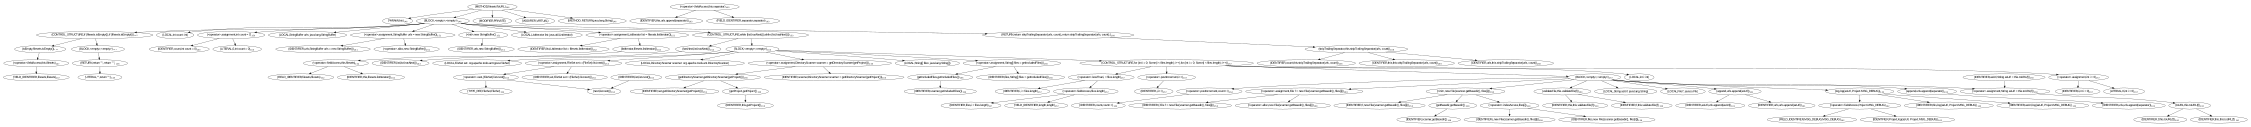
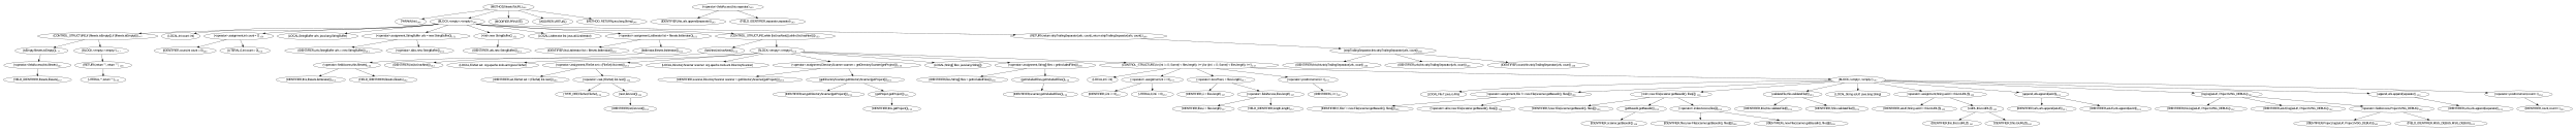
  digraph {
    fontname="Liberation Sans"
    node [fontname="Liberation Sans"]
    edge [fontname="Liberation Sans"]
    n1 [label=<(METHOD,filesetsToURL)<SUB>146</SUB>>]
    n2 [label=<(PARAM,this)<SUB>146</SUB>>]
    n3 [label=<(BLOCK,&lt;empty&gt;,&lt;empty&gt;)<SUB>146</SUB>>]
    n4 [label=<(MODIFIER,PRIVATE)>]
    n5 [label=<(MODIFIER,VIRTUAL)>]
    n6 [label=<(METHOD_RETURN,java.lang.String)<SUB>146</SUB>>]
    n7 [label=<(CONTROL_STRUCTURE,if (filesets.isEmpty()),if (filesets.isEmpty()))<SUB>147</SUB>>]
    n8 [label=<(LOCAL,int count: int)>]
    n9 [label=<(&lt;operator&gt;.assignment,int count = 0)<SUB>150</SUB>>]
    n10 [label=<(LOCAL,StringBuffer urls: java.lang.StringBuffer)>]
    n11 [label=<(&lt;operator&gt;.assignment,StringBuffer urls = new StringBuffer())<SUB>151</SUB>>]
    n12 [label=<(&lt;init&gt;,new StringBuffer())<SUB>151</SUB>>]
    n13 [label=<(LOCAL,ListIterator list: java.util.ListIterator)>]
    n14 [label=<(&lt;operator&gt;.assignment,ListIterator list = filesets.listIterator())<SUB>152</SUB>>]
    n15 [label=<(CONTROL_STRUCTURE,while (list.hasNext()),while (list.hasNext()))<SUB>153</SUB>>]
    n16 [label=<(RETURN,return stripTrailingSeparator(urls, count);,return stripTrailingSeparator(urls, count);)<SUB>168</SUB>>]
    n17 [label=<(isEmpty,filesets.isEmpty())<SUB>147</SUB>>]
    n18 [label=<(BLOCK,&lt;empty&gt;,&lt;empty&gt;)<SUB>147</SUB>>]
    n19 [label=<(IDENTIFIER,count,int count = 0)<SUB>150</SUB>>]
    n20 [label=<(LITERAL,0,int count = 0)<SUB>150</SUB>>]
    n21 [label=<(IDENTIFIER,urls,StringBuffer urls = new StringBuffer())<SUB>151</SUB>>]
    n22 [label=<(&lt;operator&gt;.alloc,new StringBuffer())<SUB>151</SUB>>]
    n23 [label=<(IDENTIFIER,urls,new StringBuffer())<SUB>151</SUB>>]
    n24 [label=<(IDENTIFIER,list,ListIterator list = filesets.listIterator())<SUB>152</SUB>>]
    n25 [label=<(listIterator,filesets.listIterator())<SUB>152</SUB>>]
    n26 [label=<(hasNext,list.hasNext())<SUB>153</SUB>>]
    n27 [label=<(BLOCK,&lt;empty&gt;,&lt;empty&gt;)<SUB>153</SUB>>]
    n28 [label=<(stripTrailingSeparator,this.stripTrailingSeparator(urls, count))<SUB>168</SUB>>]
    n29 [label=<(&lt;operator&gt;.fieldAccess,this.filesets)<SUB>147</SUB>>]
    n30 [label=<(RETURN,return &quot;&quot;;,return &quot;&quot;;)<SUB>148</SUB>>]
    n31 [label=<(FIELD_IDENTIFIER,filesets,filesets)<SUB>147</SUB>>]
    n32 [label=<(LITERAL,&quot;&quot;,return &quot;&quot;;)<SUB>148</SUB>>]
    n33 [label=<(&lt;operator&gt;.fieldAccess,this.filesets)<SUB>152</SUB>>]
    n34 [label=<(IDENTIFIER,this,filesets.listIterator())<SUB>152</SUB>>]
    n35 [label=<(FIELD_IDENTIFIER,filesets,filesets)<SUB>152</SUB>>]
    n36 [label=<(IDENTIFIER,list,list.hasNext())<SUB>153</SUB>>]
    n37 [label=<(LOCAL,FileSet set: org.apache.tools.ant.types.FileSet)>]
    n38 [label=<(&lt;operator&gt;.assignment,FileSet set = (FileSet) list.next())<SUB>154</SUB>>]
    n39 [label=<(LOCAL,DirectoryScanner scanner: org.apache.tools.ant.DirectoryScanner)>]
    n40 [label=<(&lt;operator&gt;.assignment,DirectoryScanner scanner = getDirectoryScanner(getProject()))<SUB>155</SUB>>]
    n41 [label=<(LOCAL,String[] files: java.lang.String[])>]
    n42 [label=<(&lt;operator&gt;.assignment,String[] files = getIncludedFiles())<SUB>156</SUB>>]
    n43 [label=<(CONTROL_STRUCTURE,for (int i = 0; Some(i &lt; files.length); i++),for (int i = 0; Some(i &lt; files.length); i++))<SUB>157</SUB>>]
    n44 [label=<(IDENTIFIER,set,FileSet set = (FileSet) list.next())<SUB>154</SUB>>]
    n45 [label=<(&lt;operator&gt;.cast,(FileSet) list.next())<SUB>154</SUB>>]
    n46 [label=<(IDENTIFIER,scanner,DirectoryScanner scanner = getDirectoryScanner(getProject()))<SUB>155</SUB>>]
    n47 [label=<(getDirectoryScanner,getDirectoryScanner(getProject()))<SUB>155</SUB>>]
    n48 [label=<(IDENTIFIER,files,String[] files = getIncludedFiles())<SUB>156</SUB>>]
    n49 [label=<(getIncludedFiles,getIncludedFiles())<SUB>156</SUB>>]
    n50 [label=<(LOCAL,int i: int)>]
    n51 [label=<(&lt;operator&gt;.assignment,int i = 0)<SUB>157</SUB>>]
    n52 [label=<(&lt;operator&gt;.lessThan,i &lt; files.length)<SUB>157</SUB>>]
    n53 [label=<(&lt;operator&gt;.postIncrement,i++)<SUB>157</SUB>>]
    n54 [label=<(BLOCK,&lt;empty&gt;,&lt;empty&gt;)<SUB>157</SUB>>]
    n55 [label=<(TYPE_REF,FileSet,FileSet)<SUB>154</SUB>>]
    n56 [label=<(next,list.next())<SUB>154</SUB>>]
    n57 [label=<(IDENTIFIER,list,list.next())<SUB>154</SUB>>]
    n58 [label=<(IDENTIFIER,set,getDirectoryScanner(getProject()))<SUB>155</SUB>>]
    n59 [label=<(getProject,getProject())<SUB>155</SUB>>]
    n60 [label=<(IDENTIFIER,this,getProject())<SUB>155</SUB>>]
    n61 [label=<(IDENTIFIER,scanner,getIncludedFiles())<SUB>156</SUB>>]
    n62 [label=<(IDENTIFIER,i,int i = 0)<SUB>157</SUB>>]
    n63 [label=<(LITERAL,0,int i = 0)<SUB>157</SUB>>]
    n64 [label=<(IDENTIFIER,i,i &lt; files.length)<SUB>157</SUB>>]
    n65 [label=<(&lt;operator&gt;.fieldAccess,files.length)<SUB>157</SUB>>]
    n66 [label=<(IDENTIFIER,i,i++)<SUB>157</SUB>>]
    n67 [label=<(LOCAL,File f: java.io.File)>]
    n68 [label=<(&lt;operator&gt;.assignment,File f = new File(scanner.getBasedir(), files[i]))<SUB>158</SUB>>]
    n69 [label=<(&lt;init&gt;,new File(scanner.getBasedir(), files[i]))<SUB>158</SUB>>]
    n70 [label=<(validateFile,this.validateFile(f))<SUB>159</SUB>>]
    n71 [label=<(LOCAL,String asUrl: java.lang.String)>]
    n72 [label=<(&lt;operator&gt;.assignment,String asUrl = this.toURL(f))<SUB>160</SUB>>]
    n73 [label=<(append,urls.append(asUrl))<SUB>161</SUB>>]
    n74 [label=<(log,log(asUrl, Project.MSG_DEBUG))<SUB>162</SUB>>]
    n75 [label=<(append,urls.append(separator))<SUB>163</SUB>>]
    n76 [label=<(&lt;operator&gt;.postIncrement,count++)<SUB>164</SUB>>]
    n77 [label=<(IDENTIFIER,files,i &lt; files.length)<SUB>157</SUB>>]
    n78 [label=<(FIELD_IDENTIFIER,length,length)<SUB>157</SUB>>]
    n79 [label=<(IDENTIFIER,f,File f = new File(scanner.getBasedir(), files[i]))<SUB>158</SUB>>]
    n80 [label=<(&lt;operator&gt;.alloc,new File(scanner.getBasedir(), files[i]))<SUB>158</SUB>>]
    n81 [label=<(IDENTIFIER,f,new File(scanner.getBasedir(), files[i]))<SUB>158</SUB>>]
    n82 [label=<(getBasedir,getBasedir())<SUB>158</SUB>>]
    n83 [label=<(&lt;operator&gt;.indexAccess,files[i])<SUB>158</SUB>>]
    n84 [label=<(IDENTIFIER,this,this.validateFile(f))<SUB>159</SUB>>]
    n85 [label=<(IDENTIFIER,f,this.validateFile(f))<SUB>159</SUB>>]
    n86 [label=<(IDENTIFIER,asUrl,String asUrl = this.toURL(f))<SUB>160</SUB>>]
    n87 [label=<(toURL,this.toURL(f))<SUB>160</SUB>>]
    n88 [label=<(IDENTIFIER,urls,urls.append(asUrl))<SUB>161</SUB>>]
    n89 [label=<(IDENTIFIER,asUrl,urls.append(asUrl))<SUB>161</SUB>>]
    n90 [label=<(IDENTIFIER,this,log(asUrl, Project.MSG_DEBUG))<SUB>162</SUB>>]
    n91 [label=<(IDENTIFIER,asUrl,log(asUrl, Project.MSG_DEBUG))<SUB>162</SUB>>]
    n92 [label=<(&lt;operator&gt;.fieldAccess,Project.MSG_DEBUG)<SUB>162</SUB>>]
    n93 [label=<(IDENTIFIER,urls,urls.append(separator))<SUB>163</SUB>>]
    n94 [label=<(IDENTIFIER,count,count++)<SUB>164</SUB>>]
    n95 [label=<(IDENTIFIER,scanner,getBasedir())<SUB>158</SUB>>]
    n96 [label=<(IDENTIFIER,files,new File(scanner.getBasedir(), files[i]))<SUB>158</SUB>>]
    n97 [label=<(IDENTIFIER,i,new File(scanner.getBasedir(), files[i]))<SUB>158</SUB>>]
    n98 [label=<(IDENTIFIER,this,this.toURL(f))<SUB>110</SUB>>]
    n99 [label=<(IDENTIFIER,f,this.toURL(f))<SUB>160</SUB>>]
    n100 [label=<(IDENTIFIER,Project,log(asUrl, Project.MSG_DEBUG))<SUB>162</SUB>>]
    n101 [label=<(FIELD_IDENTIFIER,MSG_DEBUG,MSG_DEBUG)<SUB>162</SUB>>]
    n102 [label=<(&lt;operator&gt;.fieldAccess,this.separator)<SUB>163</SUB>>]
    n103 [label=<(IDENTIFIER,this,urls.append(separator))<SUB>163</SUB>>]
    n104 [label=<(FIELD_IDENTIFIER,separator,separator)<SUB>163</SUB>>]
    n105 [label=<(IDENTIFIER,this,this.stripTrailingSeparator(urls, count))<SUB>168</SUB>>]
    n106 [label=<(IDENTIFIER,urls,this.stripTrailingSeparator(urls, count))<SUB>168</SUB>>]
    n107 [label=<(IDENTIFIER,count,this.stripTrailingSeparator(urls, count))<SUB>168</SUB>>]
    n1 -> n2
    n1 -> n3
    n1 -> n4
    n1 -> n5
    n1 -> n6
    n3 -> n7
    n3 -> n8
    n3 -> n9
    n3 -> n10
    n3 -> n11
    n3 -> n12
    n3 -> n13
    n3 -> n14
    n3 -> n15
    n3 -> n16
    n7 -> n17
    n7 -> n18
    n9 -> n19
    n9 -> n20
    n11 -> n21
    n11 -> n22
    n12 -> n23
    n14 -> n24
    n14 -> n25
    n15 -> n26
    n15 -> n27
    n16 -> n28
    n17 -> n29
    n18 -> n30
    n25 -> n33
    n26 -> n36
    n27 -> n37
    n27 -> n38
    n27 -> n39
    n27 -> n40
    n27 -> n41
    n27 -> n42
    n27 -> n43
    n28 -> n105
    n28 -> n106
    n28 -> n107
    n29 -> n31
    n30 -> n32
    n33 -> n34
    n33 -> n35
    n38 -> n44
    n38 -> n45
    n40 -> n46
    n40 -> n47
    n42 -> n48
    n42 -> n49
    n43 -> n50
    n43 -> n51
    n43 -> n52
    n43 -> n53
    n43 -> n54
    n45 -> n55
    n45 -> n56
    n47 -> n58
    n47 -> n59
    n49 -> n61
    n51 -> n62
    n51 -> n63
    n52 -> n64
    n52 -> n65
    n53 -> n66
    n54 -> n67
    n54 -> n68
    n54 -> n69
    n54 -> n70
    n54 -> n71
    n54 -> n72
    n54 -> n73
    n54 -> n74
    n54 -> n75
    n54 -> n76
-   n57 -> n56
+   n56 -> n57
    n59 -> n60
    n65 -> n77
    n65 -> n78
    n68 -> n79
    n68 -> n80
    n69 -> n81
    n69 -> n82
    n69 -> n83
    n70 -> n84
    n70 -> n85
-   n86 -> n72
+   n72 -> n86
    n72 -> n87
    n73 -> n88
    n73 -> n89
    n74 -> n90
    n74 -> n91
    n74 -> n92
    n75 -> n93
    n76 -> n94
    n82 -> n95
    n83 -> n96
    n83 -> n97
    n87 -> n98
    n87 -> n99
    n92 -> n100
    n92 -> n101
    n102 -> n103
    n102 -> n104
  }
